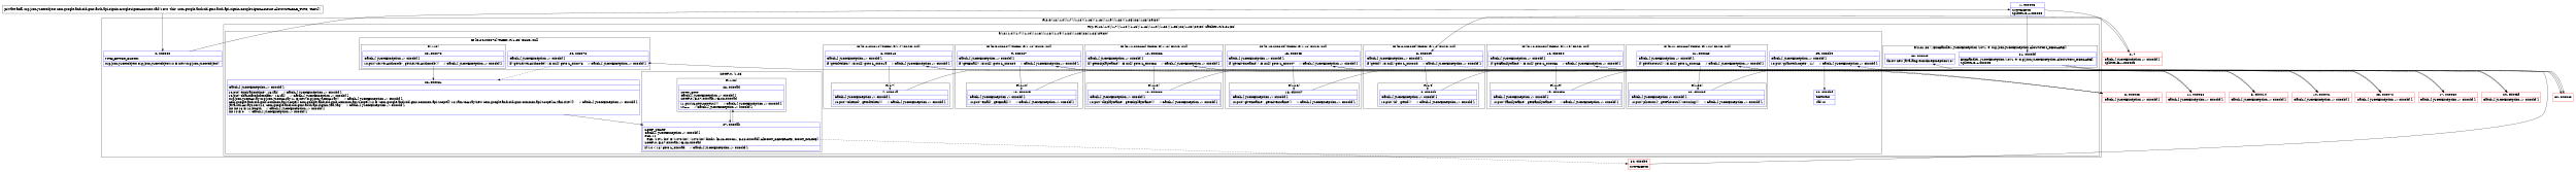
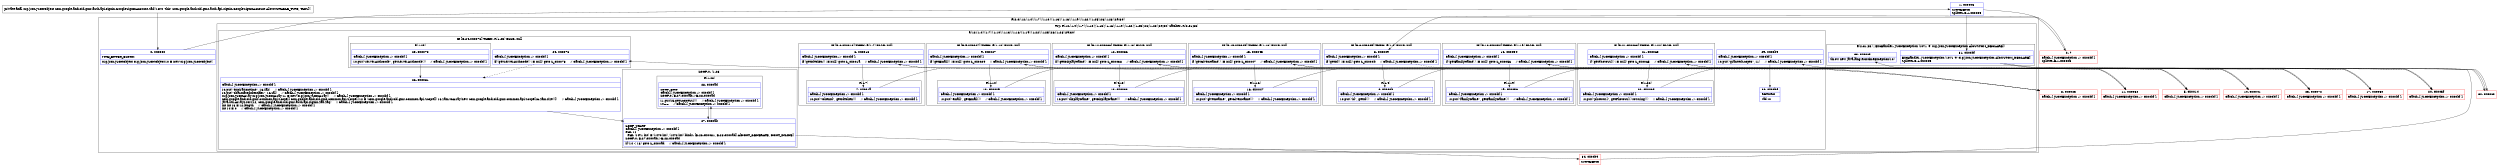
  digraph {
    node [color=blue shape=record]
    n1 [label="{4\:\ 0x000b|Catch:\{ JSONException \-\> 0x00bf \}\l|r0.put(\"id\", getId())     \/\/ Catch:\{ JSONException \-\> 0x00bf \}\l}"]
    n2 [label="{3\:\ 0x0009|Catch:\{ JSONException \-\> 0x00bf \}\l|if (getId() != null) goto L_0x000b     \/\/ Catch:\{ JSONException \-\> 0x00bf \}\l}"]
    n3 [label="{7\:\ 0x001a|Catch:\{ JSONException \-\> 0x00bf \}\l|r0.put(\"tokenId\", getIdToken())     \/\/ Catch:\{ JSONException \-\> 0x00bf \}\l}"]
    n4 [label="{6\:\ 0x0018|Catch:\{ JSONException \-\> 0x00bf \}\l|if (getIdToken() != null) goto L_0x001a     \/\/ Catch:\{ JSONException \-\> 0x00bf \}\l}"]
    n5 [label="{10\:\ 0x0029|Catch:\{ JSONException \-\> 0x00bf \}\l|r0.put(\"email\", getEmail())     \/\/ Catch:\{ JSONException \-\> 0x00bf \}\l}"]
    n6 [label="{9\:\ 0x0027|Catch:\{ JSONException \-\> 0x00bf \}\l|if (getEmail() != null) goto L_0x0029     \/\/ Catch:\{ JSONException \-\> 0x00bf \}\l}"]
    n7 [label="{13\:\ 0x0038|Catch:\{ JSONException \-\> 0x00bf \}\l|r0.put(\"displayName\", getDisplayName())     \/\/ Catch:\{ JSONException \-\> 0x00bf \}\l}"]
    n8 [label="{12\:\ 0x0036|Catch:\{ JSONException \-\> 0x00bf \}\l|if (getDisplayName() != null) goto L_0x0038     \/\/ Catch:\{ JSONException \-\> 0x00bf \}\l}"]
    n9 [label="{16\:\ 0x0047|Catch:\{ JSONException \-\> 0x00bf \}\l|r0.put(\"givenName\", getGivenName())     \/\/ Catch:\{ JSONException \-\> 0x00bf \}\l}"]
    n10 [label="{15\:\ 0x0045|Catch:\{ JSONException \-\> 0x00bf \}\l|if (getGivenName() != null) goto L_0x0047     \/\/ Catch:\{ JSONException \-\> 0x00bf \}\l}"]
    n11 [label="{19\:\ 0x0056|Catch:\{ JSONException \-\> 0x00bf \}\l|r0.put(\"familyName\", getFamilyName())     \/\/ Catch:\{ JSONException \-\> 0x00bf \}\l}"]
    n12 [label="{18\:\ 0x0054|Catch:\{ JSONException \-\> 0x00bf \}\l|if (getFamilyName() != null) goto L_0x0056     \/\/ Catch:\{ JSONException \-\> 0x00bf \}\l}"]
    n13 [label="{22\:\ 0x0065|Catch:\{ JSONException \-\> 0x00bf \}\l|r0.put(\"photoUrl\", getPhotoUrl().toString())     \/\/ Catch:\{ JSONException \-\> 0x00bf \}\l}"]
    n14 [label="{21\:\ 0x0063|Catch:\{ JSONException \-\> 0x00bf \}\l|if (getPhotoUrl() != null) goto L_0x0065     \/\/ Catch:\{ JSONException \-\> 0x00bf \}\l}"]
    n15 [label="{25\:\ 0x0078|Catch:\{ JSONException \-\> 0x00bf \}\l|r0.put(\"serverAuthCode\", getServerAuthCode())     \/\/ Catch:\{ JSONException \-\> 0x00bf \}\l}"]
    n16 [label="{24\:\ 0x0076|Catch:\{ JSONException \-\> 0x00bf \}\l|if (getServerAuthCode() != null) goto L_0x0078     \/\/ Catch:\{ JSONException \-\> 0x00bf \}\l}"]
    n17 [label="{28\:\ 0x00ad|LOOP_END\lCatch:\{ JSONException \-\> 0x00bf \}\lLOOP:0: B:27:0x00ab\-\>B:28:0x00ad\l|r1.put(r5.getScopeUri())     \/\/ Catch:\{ JSONException \-\> 0x00bf \}\lr4++     \/\/ Catch:\{ JSONException \-\> 0x00bf \}\l}"]
    n18 [label="{27\:\ 0x00ab|LOOP_START\lCatch:\{ JSONException \-\> 0x00bf \}\lPHI: r4 \l  PHI: (r4v1 int) = (r4v0 int), (r4v2 int) binds: [B:26:0x0081, B:28:0x00ad] A[DONT_GENERATE, DONT_INLINE]\lLOOP:0: B:27:0x00ab\-\>B:28:0x00ad\l|if (r4 \< r3) goto L_0x00ad     \/\/ Catch:\{ JSONException \-\> 0x00bf \}\l}"]
    n19 [label="{26\:\ 0x0081|Catch:\{ JSONException \-\> 0x00bf \}\l|r0.put(\"expirationTime\", r6.zak)     \/\/ Catch:\{ JSONException \-\> 0x00bf \}\lr0.put(\"obfuscatedIdentifier\", r6.zal)     \/\/ Catch:\{ JSONException \-\> 0x00bf \}\lorg.json.JSONArray org.json.JSONArray r1 = new org.json.JSONArray()     \/\/ Catch:\{ JSONException \-\> 0x00bf \}\lcom.google.android.gms.common.api.Scope[] com.google.android.gms.common.api.Scope[] r2 = (com.google.android.gms.common.api.Scope[]) r6.zam.toArray(new com.google.android.gms.common.api.Scope[r6.zam.size()])     \/\/ Catch:\{ JSONException \-\> 0x00bf \}\ljava.util.Arrays.sort(r2, com.google.android.gms.auth.api.signin.zaa.zaq)     \/\/ Catch:\{ JSONException \-\> 0x00bf \}\lint int r3 = r2.length     \/\/ Catch:\{ JSONException \-\> 0x00bf \}\lint r4 = 0     \/\/ Catch:\{ JSONException \-\> 0x00bf \}\l}"]
    n20 [label="{29\:\ 0x00b9|Catch:\{ JSONException \-\> 0x00bf \}\l|r0.put(\"grantedScopes\", r1)     \/\/ Catch:\{ JSONException \-\> 0x00bf \}\l}"]
    n21 [label="{30\:\ 0x00be|RETURN\l|zad r0\l}"]
    n22 [label="{31\:\ 0x00bf|ExcHandler: JSONException (r0v1 'e' org.json.JSONException A[CUSTOM_DECLARE])\lSplitter:B:1:0x0005\l}"]
    n23 [label="{33\:\ 0x00c5|throw new java.lang.RuntimeException(r0)\l}"]
    n24 [label="{0\:\ 0x0000|MTH_ENTER_BLOCK\l|org.json.JSONObject org.json.JSONObject r0 = new org.json.JSONObject()\l}"]
    n25 [color=red label="{5\:\ 0x0014|Catch:\{ JSONException \-\> 0x00bf \}\l}"]
    n26 [color=red label="{8\:\ 0x0023|Catch:\{ JSONException \-\> 0x00bf \}\l}"]
    n27 [color=red label="{11\:\ 0x0032|Catch:\{ JSONException \-\> 0x00bf \}\l}"]
    n28 [color=red label="{14\:\ 0x0041|Catch:\{ JSONException \-\> 0x00bf \}\l}"]
    n29 [color=red label="{17\:\ 0x0050|Catch:\{ JSONException \-\> 0x00bf \}\l}"]
    n30 [color=red label="{20\:\ 0x005f|Catch:\{ JSONException \-\> 0x00bf \}\l}"]
    n31 [color=red label="{23\:\ 0x0072|Catch:\{ JSONException \-\> 0x00bf \}\l}"]
    n32 [color=red label="{34\:\ 0x00b9|SYNTHETIC\l}"]
    n33 [color=red label="{32\:\ 0x00c0}"]
    n34 [label="{1\:\ 0x0005|SYNTHETIC\lSplitter:B:1:0x0005\l}"]
    n35 [color=red label="{2\:\ ?|Catch:\{ JSONException \-\> 0x00bf \}\lSplitter:B:1:0x0005\l}"]
    n36 [label="{private final org.json.JSONObject com.google.android.gms.auth.api.signin.GoogleSignInAccount.zad((r6v0 'this' com.google.android.gms.auth.api.signin.GoogleSignInAccount A[IMMUTABLE_TYPE, THIS])) }" color=""]
    subgraph cluster_1 {
      label="R(2:0|(12:(1:4)|(1:7)|(1:10)|(1:13)|(1:16)|(1:19)|(1:22)|(1:25)|26|(1:28)|29|30))"
      n24
      subgraph cluster_2 {
        label="Try: R(12:(1:4)|(1:7)|(1:10)|(1:13)|(1:16)|(1:19)|(1:22)|(1:25)|26|(1:28)|29|30) catches: R(2:31|33)"
        subgraph cluster_3 {
          label="R(12:(1:4)|(1:7)|(1:10)|(1:13)|(1:16)|(1:19)|(1:22)|(1:25)|26|(1:28)|29|30)"
          n19
          n20
          n21
          subgraph cluster_4 {
            label="IF [B:3:0x0009] THEN: R(1:4) ELSE: null"
            n2
            subgraph cluster_5 {
              label="R(1:4)"
              n1
            }
          }
          subgraph cluster_6 {
            label="IF [B:6:0x0018] THEN: R(1:7) ELSE: null"
            n4
            subgraph cluster_7 {
              label="R(1:7)"
              n3
            }
          }
          subgraph cluster_8 {
            label="IF [B:9:0x0027] THEN: R(1:10) ELSE: null"
            n6
            subgraph cluster_9 {
              label="R(1:10)"
              n5
            }
          }
          subgraph cluster_10 {
            label="IF [B:12:0x0036] THEN: R(1:13) ELSE: null"
            n8
            subgraph cluster_11 {
-             label="R(1:13)"
+             label="R(4:13)"
              n7
            }
          }
          subgraph cluster_12 {
            label="IF [B:15:0x0045] THEN: R(1:16) ELSE: null"
            n10
            subgraph cluster_13 {
              label="R(1:16)"
              n9
            }
          }
          subgraph cluster_14 {
            label="IF [B:18:0x0054] THEN: R(1:19) ELSE: null"
            n12
            subgraph cluster_15 {
              label="R(1:19)"
              n11
            }
          }
          subgraph cluster_16 {
            label="IF [B:21:0x0063] THEN: R(1:22) ELSE: null"
            n14
            subgraph cluster_17 {
              label="R(1:22)"
              n13
            }
          }
          subgraph cluster_18 {
            label="IF [B:24:0x0076] THEN: R(1:25) ELSE: null"
            n16
            subgraph cluster_19 {
              label="R(1:25)"
              n15
            }
          }
          subgraph cluster_20 {
            label="LOOP:0: (1:28)"
            n18
            subgraph cluster_21 {
              label="R(1:28)"
              n17
            }
          }
        }
        subgraph cluster_22 {
          label="R(2:31|33) | ExcHandler: JSONException (r0v1 'e' org.json.JSONException A[CUSTOM_DECLARE])\l"
          n22
          n23
        }
      }
    }
    subgraph cluster_23 {
      label="R(2:31|33) | ExcHandler: JSONException (r0v1 'e' org.json.JSONException A[CUSTOM_DECLARE])\l"
    }
    n1 -> n25
    n2 -> n1
    n2 -> n25 [style=dashed]
    n3 -> n26
    n4 -> n3
    n4 -> n26 [style=dashed]
    n5 -> n27
    n6 -> n5
    n6 -> n27 [style=dashed]
    n7 -> n28
    n8 -> n7
    n8 -> n28 [style=dashed]
    n9 -> n29
    n10 -> n9
    n10 -> n29 [style=dashed]
    n11 -> n30
    n12 -> n11
    n12 -> n30 [style=dashed]
    n13 -> n31
    n14 -> n13
    n14 -> n31 [style=dashed]
    n15 -> n19
    n16 -> n19 [style=dashed]
    n17 -> n18
    n18 -> n17
-   n18 -> n32 [style=dashed]
+   n18 -> n32 [style=solid]
    n19 -> n18
    n20 -> n21
    n22 -> n33
    n22 -> n33
    n24 -> n34
    n25 -> n4
    n26 -> n6
    n27 -> n8
    n28 -> n10
    n29 -> n12
    n30 -> n14
    n31 -> n16
    n32 -> n20
    n33 -> n23
    n34 -> n22
    n34 -> n35
    n35 -> n2
    n36 -> n24
  }
